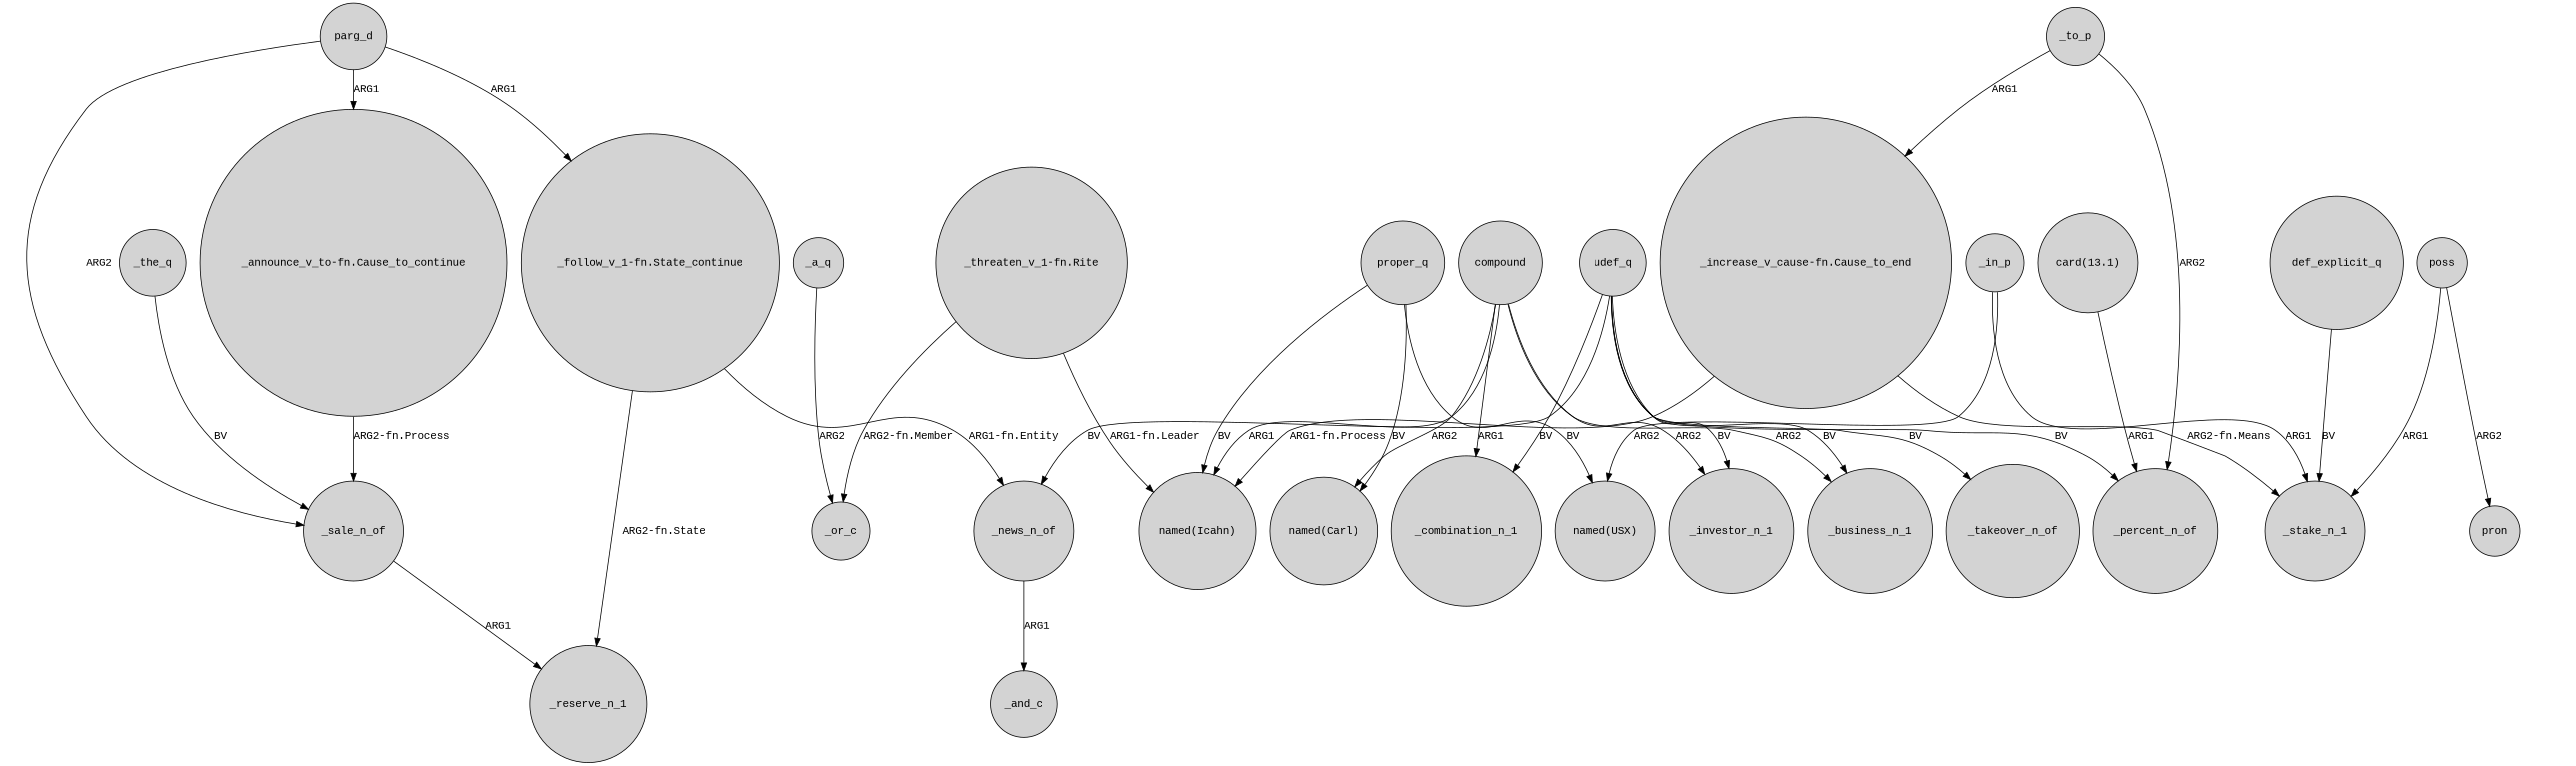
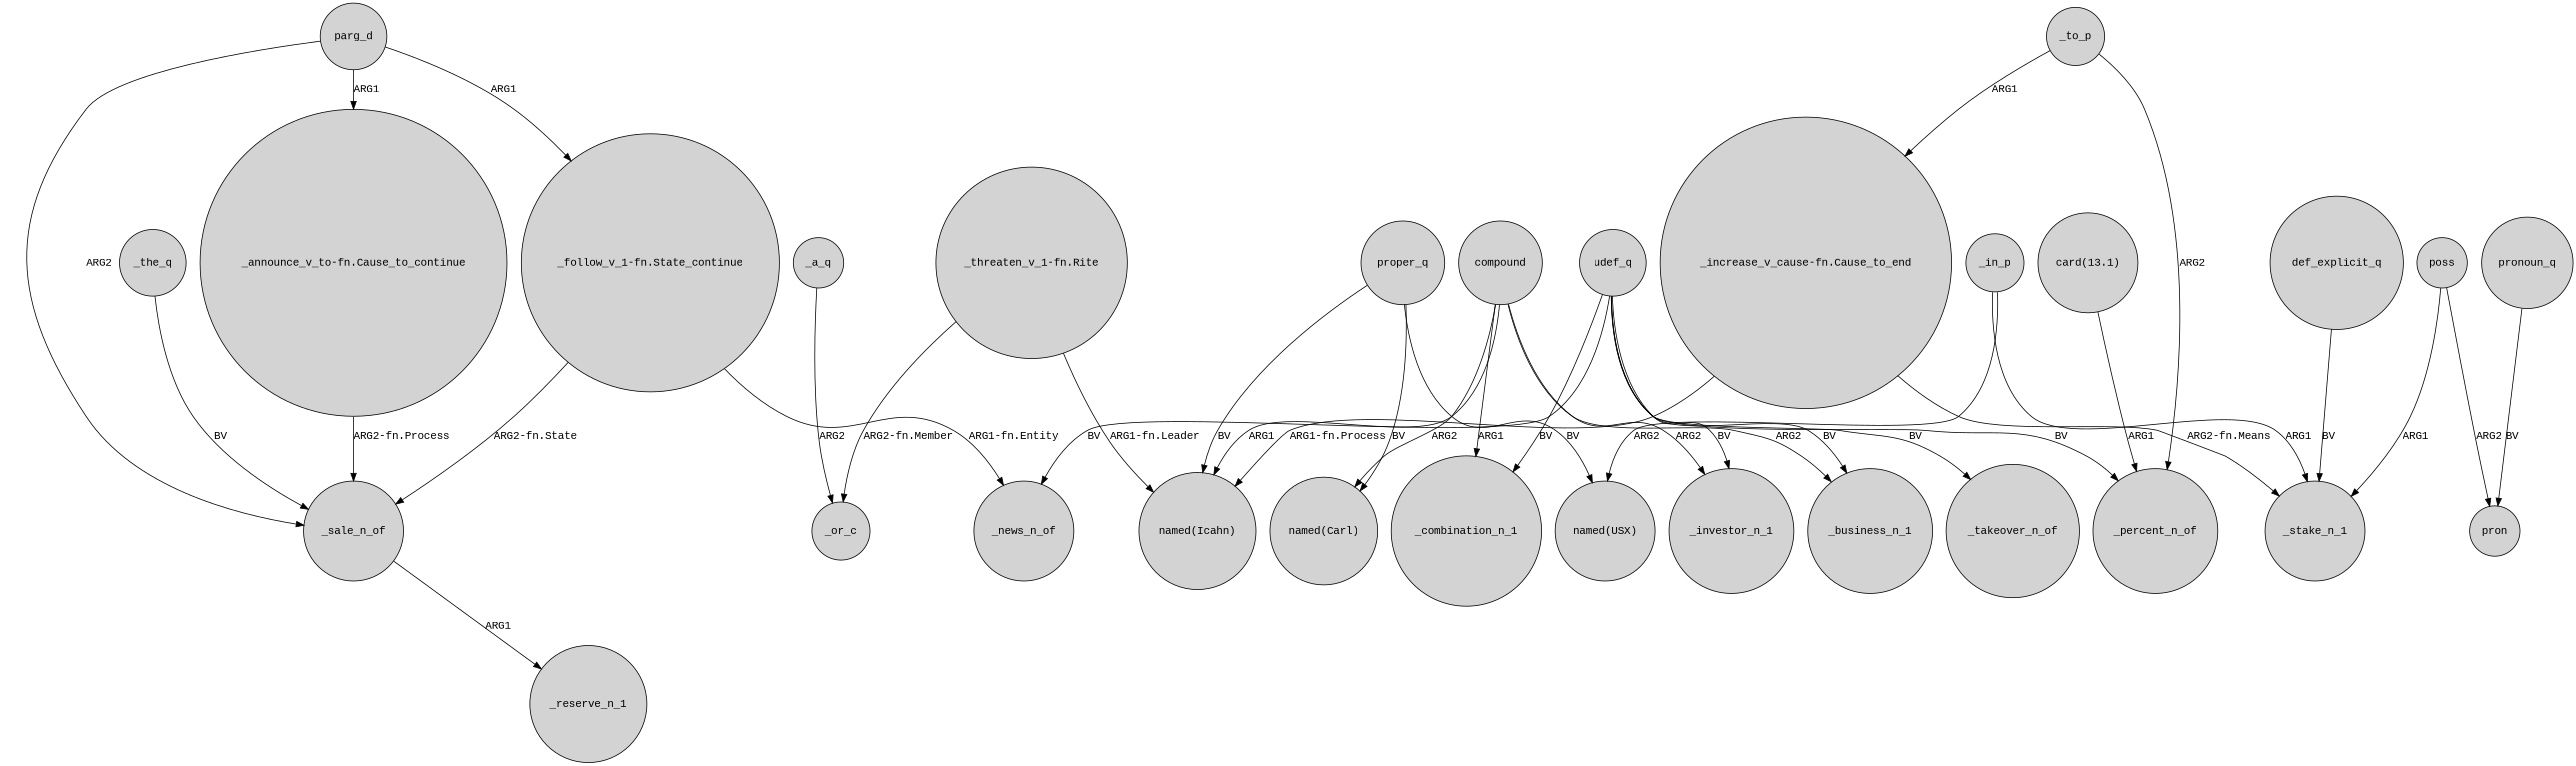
  digraph {
    fontname="Liberation Mono"
    node [fontname="Liberation Mono" shape=circle style=filled]
    edge [fontname="Liberation Mono"]
    "_threaten_v_1-fn.Rite"
    "named(Icahn)"
    _or_c
    parg_d
    "_announce_v_to-fn.Cause_to_continue"
    "_follow_v_1-fn.State_continue"
    _sale_n_of
    _news_n_of
    _reserve_n_1
-   _and_c
    udef_q
    _combination_n_1
    _percent_n_of
    _business_n_1
    _takeover_n_of
    _investor_n_1
    compound
    "named(Carl)"
    _the_q
    _to_p
    "_increase_v_cause-fn.Cause_to_end"
    _stake_n_1
    proper_q
    "named(USX)"
    _a_q
+   pronoun_q
    pron
    poss
    _in_p
    def_explicit_q
    "card(13.1)"
    "_threaten_v_1-fn.Rite" -> "named(Icahn)" [label="ARG1-fn.Leader"]
    "_threaten_v_1-fn.Rite" -> _or_c [label="ARG2-fn.Member"]
    parg_d -> "_announce_v_to-fn.Cause_to_continue" [label=ARG1]
    parg_d -> "_follow_v_1-fn.State_continue" [label=ARG1]
    parg_d -> _sale_n_of [label=ARG2]
    "_announce_v_to-fn.Cause_to_continue" -> _sale_n_of [label="ARG2-fn.Process"]
-   "_follow_v_1-fn.State_continue" -> _reserve_n_1 [label="ARG2-fn.State"]
+   "_follow_v_1-fn.State_continue" -> _sale_n_of [label="ARG2-fn.State"]
    "_follow_v_1-fn.State_continue" -> _news_n_of [label="ARG1-fn.Entity"]
    _sale_n_of -> _reserve_n_1 [label=ARG1]
-   _news_n_of -> _and_c [label=ARG1]
    udef_q -> _news_n_of [label=BV]
    udef_q -> _combination_n_1 [label=BV]
    udef_q -> _percent_n_of [label=BV]
    udef_q -> _business_n_1 [label=BV]
    udef_q -> _takeover_n_of [label=BV]
    udef_q -> _investor_n_1 [label=BV]
    compound -> "named(Icahn)" [label=ARG1]
    compound -> _combination_n_1 [label=ARG1]
    compound -> _business_n_1 [label=ARG2]
    compound -> _investor_n_1 [label=ARG2]
    compound -> "named(Carl)" [label=ARG2]
    _the_q -> _sale_n_of [label=BV]
    _to_p -> _percent_n_of [label=ARG2]
    _to_p -> "_increase_v_cause-fn.Cause_to_end" [label=ARG1]
    "_increase_v_cause-fn.Cause_to_end" -> "named(Icahn)" [label="ARG1-fn.Process"]
    "_increase_v_cause-fn.Cause_to_end" -> _stake_n_1 [label="ARG2-fn.Means"]
    proper_q -> "named(Icahn)" [label=BV]
    proper_q -> "named(Carl)" [label=BV]
    proper_q -> "named(USX)" [label=BV]
    _a_q -> _or_c [label=ARG2]
+   pronoun_q -> pron [label=BV]
    poss -> _stake_n_1 [label=ARG1]
    poss -> pron [label=ARG2]
    _in_p -> _stake_n_1 [label=ARG1]
    _in_p -> "named(USX)" [label=ARG2]
    def_explicit_q -> _stake_n_1 [label=BV]
    "card(13.1)" -> _percent_n_of [label=ARG1]
  }
